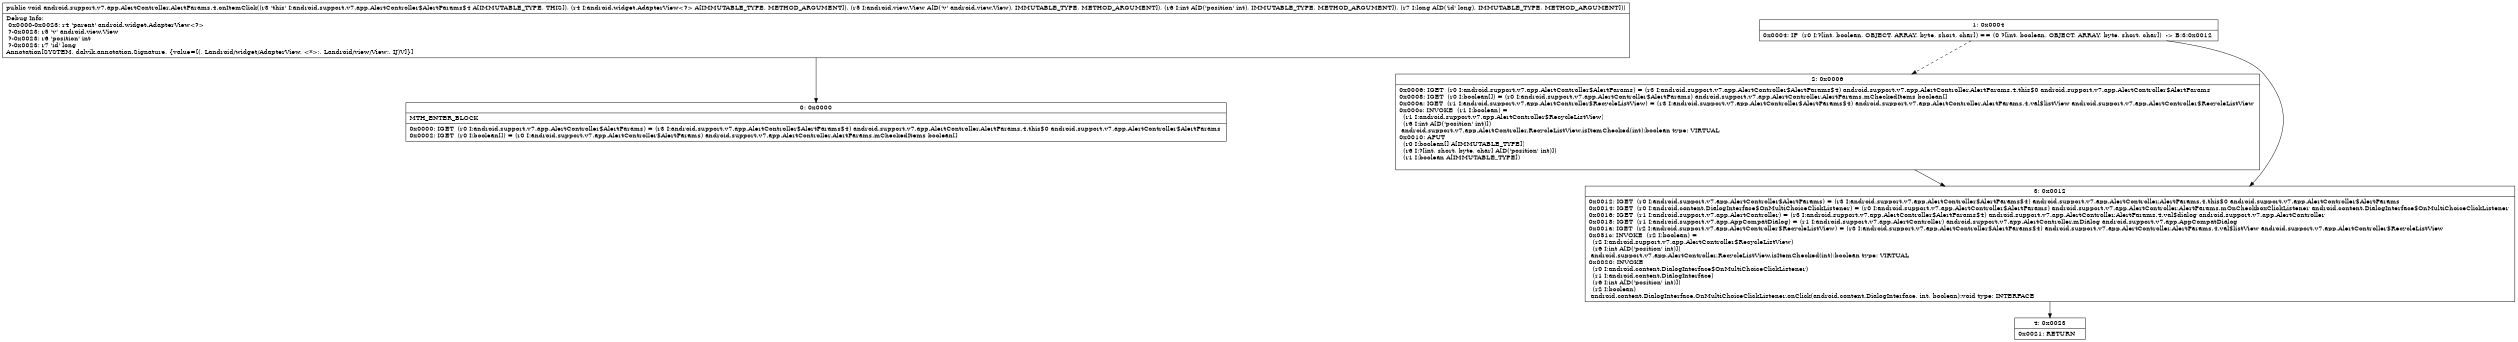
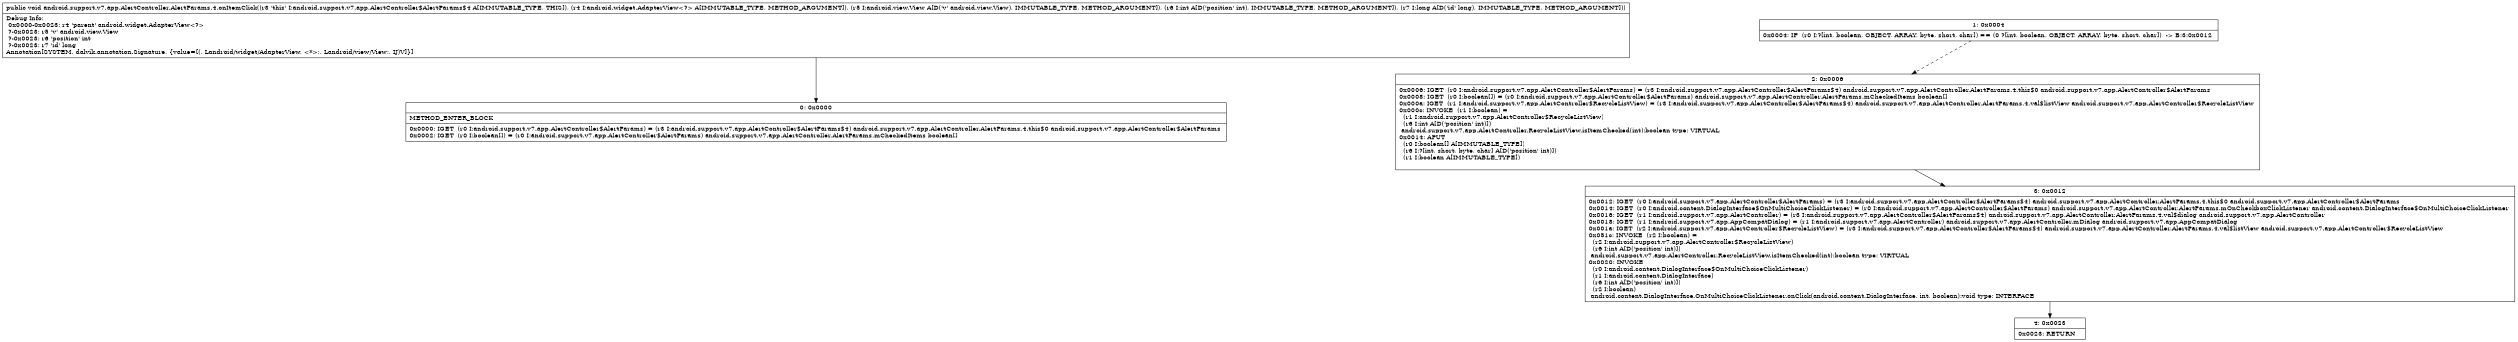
  digraph {
    node [shape=record]
-   n1 [label="{0\:\ 0x0000|MTH_ENTER_BLOCK\l|0x0000: IGET  (r0 I:android.support.v7.app.AlertController$AlertParams) = (r3 I:android.support.v7.app.AlertController$AlertParams$4) android.support.v7.app.AlertController.AlertParams.4.this$0 android.support.v7.app.AlertController$AlertParams \l0x0002: IGET  (r0 I:boolean[]) = (r0 I:android.support.v7.app.AlertController$AlertParams) android.support.v7.app.AlertController.AlertParams.mCheckedItems boolean[] \l}"]
+   n1 [label="{0\:\ 0x0000|METHOD_ENTER_BLOCK\l|0x0000: IGET  (r0 I:android.support.v7.app.AlertController$AlertParams) = (r3 I:android.support.v7.app.AlertController$AlertParams$4) android.support.v7.app.AlertController.AlertParams.4.this$0 android.support.v7.app.AlertController$AlertParams \l0x0002: IGET  (r0 I:boolean[]) = (r0 I:android.support.v7.app.AlertController$AlertParams) android.support.v7.app.AlertController.AlertParams.mCheckedItems boolean[] \l}"]
    n2 [label="{1\:\ 0x0004|0x0004: IF  (r0 I:?[int, boolean, OBJECT, ARRAY, byte, short, char]) == (0 ?[int, boolean, OBJECT, ARRAY, byte, short, char])  \-\> B:3:0x0012 \l}"]
-   n3 [label="{2\:\ 0x0006|0x0006: IGET  (r0 I:android.support.v7.app.AlertController$AlertParams) = (r3 I:android.support.v7.app.AlertController$AlertParams$4) android.support.v7.app.AlertController.AlertParams.4.this$0 android.support.v7.app.AlertController$AlertParams \l0x0008: IGET  (r0 I:boolean[]) = (r0 I:android.support.v7.app.AlertController$AlertParams) android.support.v7.app.AlertController.AlertParams.mCheckedItems boolean[] \l0x000a: IGET  (r1 I:android.support.v7.app.AlertController$RecycleListView) = (r3 I:android.support.v7.app.AlertController$AlertParams$4) android.support.v7.app.AlertController.AlertParams.4.val$listView android.support.v7.app.AlertController$RecycleListView \l0x000c: INVOKE  (r1 I:boolean) = \l  (r1 I:android.support.v7.app.AlertController$RecycleListView)\l  (r6 I:int A[D('position' int)])\l android.support.v7.app.AlertController.RecycleListView.isItemChecked(int):boolean type: VIRTUAL \l0x0010: APUT  \l  (r0 I:boolean[] A[IMMUTABLE_TYPE])\l  (r6 I:?[int, short, byte, char] A[D('position' int)])\l  (r1 I:boolean A[IMMUTABLE_TYPE])\l \l}"]
+   n3 [label="{2\:\ 0x0006|0x0006: IGET  (r0 I:android.support.v7.app.AlertController$AlertParams) = (r3 I:android.support.v7.app.AlertController$AlertParams$4) android.support.v7.app.AlertController.AlertParams.4.this$0 android.support.v7.app.AlertController$AlertParams \l0x0008: IGET  (r0 I:boolean[]) = (r0 I:android.support.v7.app.AlertController$AlertParams) android.support.v7.app.AlertController.AlertParams.mCheckedItems boolean[] \l0x000a: IGET  (r1 I:android.support.v7.app.AlertController$RecycleListView) = (r3 I:android.support.v7.app.AlertController$AlertParams$4) android.support.v7.app.AlertController.AlertParams.4.val$listView android.support.v7.app.AlertController$RecycleListView \l0x000c: INVOKE  (r1 I:boolean) = \l  (r1 I:android.support.v7.app.AlertController$RecycleListView)\l  (r6 I:int A[D('position' int)])\l android.support.v7.app.AlertController.RecycleListView.isItemChecked(int):boolean type: VIRTUAL \l0x0014: APUT  \l  (r0 I:boolean[] A[IMMUTABLE_TYPE])\l  (r6 I:?[int, short, byte, char] A[D('position' int)])\l  (r1 I:boolean A[IMMUTABLE_TYPE])\l \l}"]
    n4 [label="{3\:\ 0x0012|0x0012: IGET  (r0 I:android.support.v7.app.AlertController$AlertParams) = (r3 I:android.support.v7.app.AlertController$AlertParams$4) android.support.v7.app.AlertController.AlertParams.4.this$0 android.support.v7.app.AlertController$AlertParams \l0x0014: IGET  (r0 I:android.content.DialogInterface$OnMultiChoiceClickListener) = (r0 I:android.support.v7.app.AlertController$AlertParams) android.support.v7.app.AlertController.AlertParams.mOnCheckboxClickListener android.content.DialogInterface$OnMultiChoiceClickListener \l0x0016: IGET  (r1 I:android.support.v7.app.AlertController) = (r3 I:android.support.v7.app.AlertController$AlertParams$4) android.support.v7.app.AlertController.AlertParams.4.val$dialog android.support.v7.app.AlertController \l0x0018: IGET  (r1 I:android.support.v7.app.AppCompatDialog) = (r1 I:android.support.v7.app.AlertController) android.support.v7.app.AlertController.mDialog android.support.v7.app.AppCompatDialog \l0x001a: IGET  (r2 I:android.support.v7.app.AlertController$RecycleListView) = (r3 I:android.support.v7.app.AlertController$AlertParams$4) android.support.v7.app.AlertController.AlertParams.4.val$listView android.support.v7.app.AlertController$RecycleListView \l0x051c: INVOKE  (r2 I:boolean) = \l  (r2 I:android.support.v7.app.AlertController$RecycleListView)\l  (r6 I:int A[D('position' int)])\l android.support.v7.app.AlertController.RecycleListView.isItemChecked(int):boolean type: VIRTUAL \l0x0020: INVOKE  \l  (r0 I:android.content.DialogInterface$OnMultiChoiceClickListener)\l  (r1 I:android.content.DialogInterface)\l  (r6 I:int A[D('position' int)])\l  (r2 I:boolean)\l android.content.DialogInterface.OnMultiChoiceClickListener.onClick(android.content.DialogInterface, int, boolean):void type: INTERFACE \l}"]
-   n5 [label="{4\:\ 0x0023|0x0021: RETURN   \l}"]
+   n5 [label="{4\:\ 0x0023|0x0023: RETURN   \l}"]
    n6 [label="{public void android.support.v7.app.AlertController.AlertParams.4.onItemClick((r3 'this' I:android.support.v7.app.AlertController$AlertParams$4 A[IMMUTABLE_TYPE, THIS]), (r4 I:android.widget.AdapterView\<?\> A[IMMUTABLE_TYPE, METHOD_ARGUMENT]), (r5 I:android.view.View A[D('v' android.view.View), IMMUTABLE_TYPE, METHOD_ARGUMENT]), (r6 I:int A[D('position' int), IMMUTABLE_TYPE, METHOD_ARGUMENT]), (r7 I:long A[D('id' long), IMMUTABLE_TYPE, METHOD_ARGUMENT]))  | Debug Info:\l  0x0000\-0x0023: r4 'parent' android.widget.AdapterView\<?\>\l  ?\-0x0023: r5 'v' android.view.View\l  ?\-0x0023: r6 'position' int\l  ?\-0x0023: r7 'id' long\lAnnotation[SYSTEM, dalvik.annotation.Signature, \{value=[(, Landroid\/widget\/AdapterView, \<*\>;, Landroid\/view\/View;, IJ)V]\}]\l}"]
    n2 -> n3 [style=dashed]
-   n2 -> n4
    n3 -> n4
    n4 -> n5
    n6 -> n1
  }
